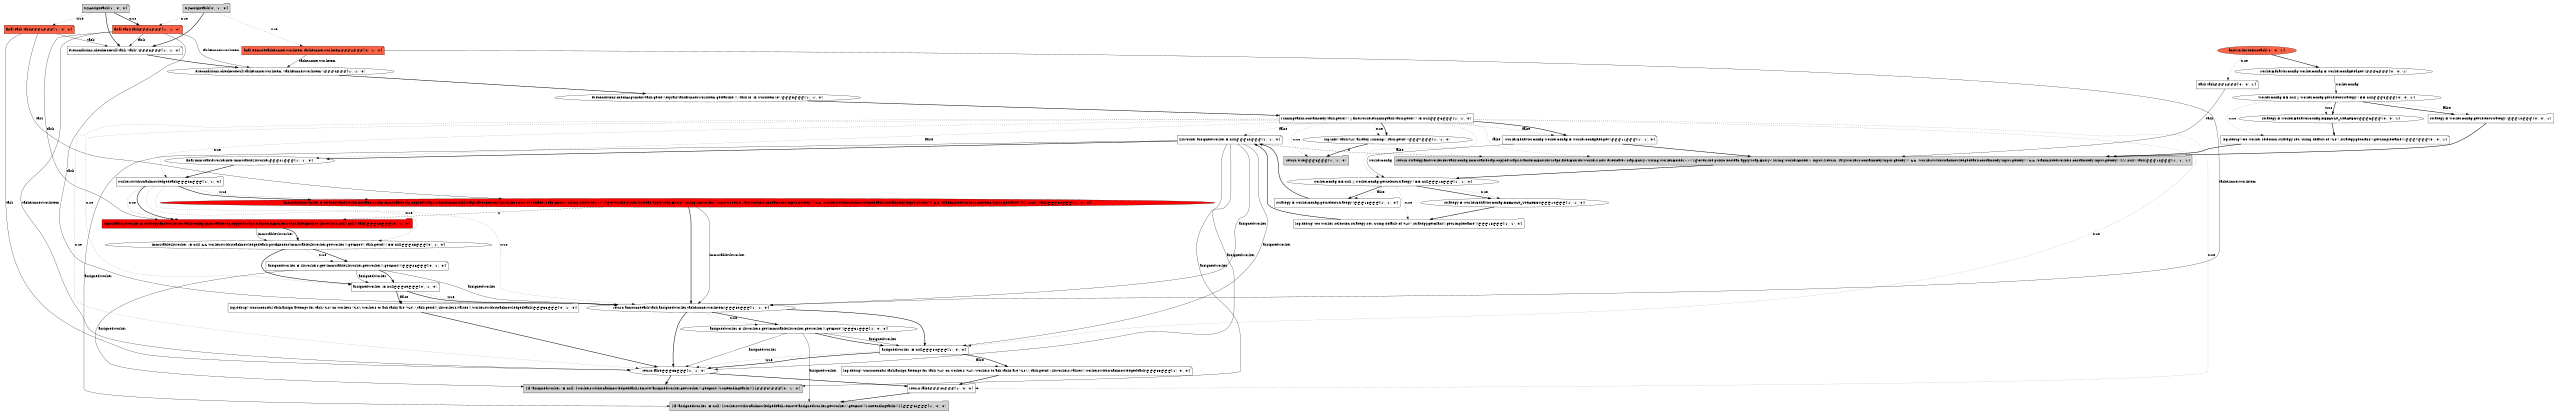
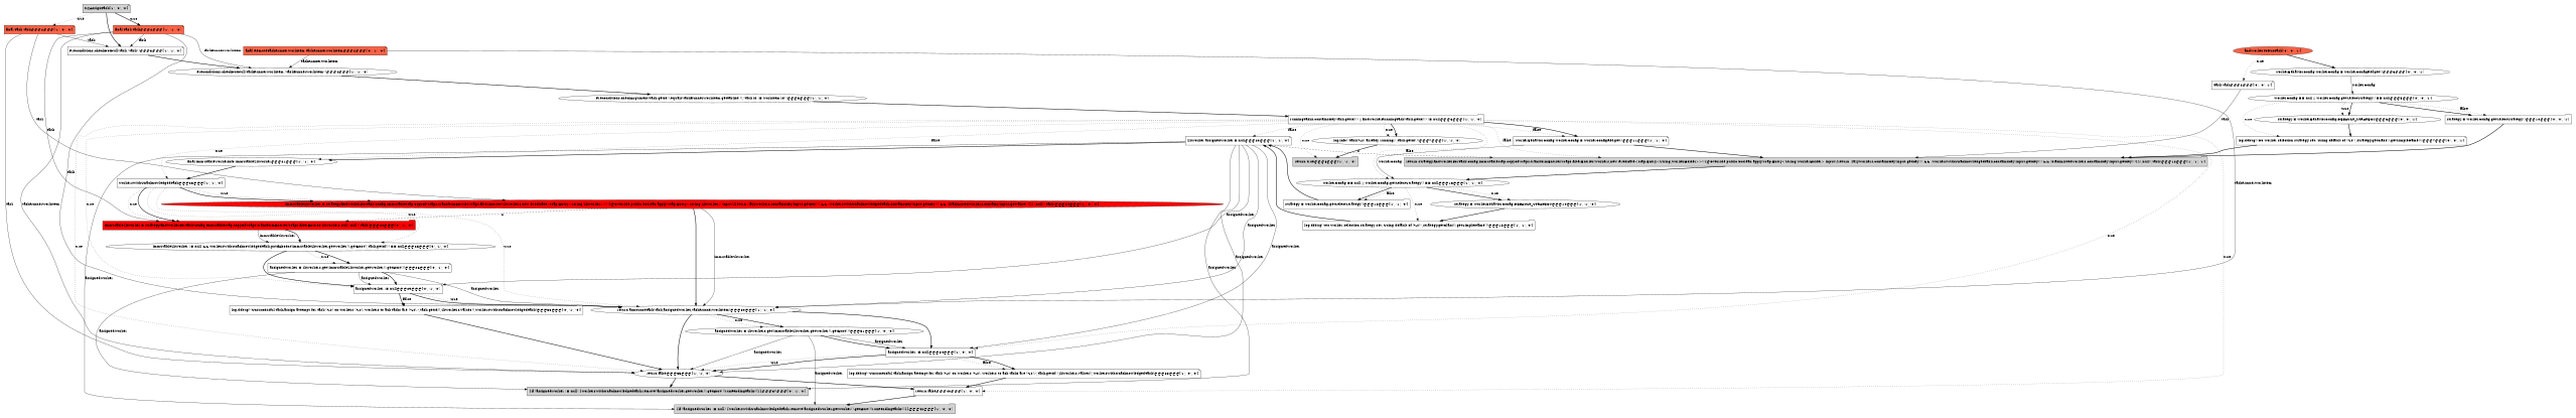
  digraph {
    node [fillcolor=white shape=ellipse style=filled]
    edge [style=bold]
    n1 [label="immutableZkWorker != null && workersWithUnacknowledgedTask.putIfAbsent(immutableZkWorker.getWorker().getHost(),task.getId()) == null@@@25@@@['0', '1', '0']"]
    n2 [label="assignedWorker != null@@@29@@@['0', '1', '0']" shape=note]
    n3 [label="assignedWorker = zkWorkers.get(immutableZkWorker.getWorker().getHost())@@@26@@@['0', '1', '0']" shape=note]
    n4 [label="return announceTask(task,assignedWorker,taskRunnerWorkItem)@@@30@@@['1', '1', '0']"]
    n5 [label="log.debug(\"Unsuccessful task-assign attempt for task (%s( on workers (%s(. Workers to ack tasks are (%s(.\",task.getId(),zkWorkers.values(),workersWithUnacknowledgedTask)@@@33@@@['0', '1', '0']" shape=folder]
    n6 [fillcolor=lightgray label="{if (assignedWorker != null) {workersWithUnacknowledgedTask.remove(assignedWorker.getWorker().getHost())runPendingTasks()}}@@@37@@@['0', '1', '0']" shape=note]
    n7 [label="WorkerBehaviorConfig workerConfig = workerConfigRef.get()@@@3@@@['0', '0', '1']"]
    n8 [label="workerConfig == null || workerConfig.getSelectStrategy() == null@@@5@@@['0', '0', '1']"]
    n9 [label="strategy = WorkerBehaviorConfig.DEFAULT_STRATEGY@@@6@@@['0', '0', '1']"]
    n10 [label="log.debug(\"No worker selection strategy set. Using default of (%s(\",strategy.getClass().getSimpleName())@@@7@@@['0', '0', '1']" shape=note]
    n11 [label="strategy = workerConfig.getSelectStrategy()@@@10@@@['0', '0', '1']" shape=folder]
    n12 [label="assignedWorker = zkWorkers.get(immutableZkWorker.getWorker().getHost())@@@31@@@['1', '0', '0']"]
    n13 [label="assignedWorker != null@@@34@@@['1', '0', '0']" shape=note]
    n14 [label="return false@@@35@@@['1', '1', '0']"]
    n15 [fillcolor=lightgray label="{if (assignedWorker != null) {workersWithUnacknowledgedTask.remove(assignedWorker.getWorker().getHost())runPendingTasks()}}@@@42@@@['1', '0', '0']" shape=folder]
    n16 [label="log.debug(\"Unsuccessful task-assign attempt for task (%s( on workers (%s(. Workers to ack tasks are (%s(.\",task.getId(),zkWorkers.values(),workersWithUnacknowledgedTask)@@@38@@@['1', '0', '0']" shape=note]
    n17 [label="return false@@@40@@@['1', '0', '0']" shape=folder]
    n18 [label="final ImmutableWorkerInfo immutableZkWorker@@@21@@@['1', '1', '0']"]
    n19 [label="workersWithUnacknowledgedTask@@@23@@@['1', '1', '0']" shape=folder]
    n20 [fillcolor=red label="immutableZkWorker = strategy.findWorkerForTask(config,ImmutableMap.copyOf(Maps.transformEntries(Maps.filterEntries(zkWorkers,new Predicate<Map.Entry<String,ZkWorker>>(){@Override public boolean apply(Map.Entry<String,ZkWorker> input){return !lazyWorkers.containsKey(input.getKey()) && !workersWithUnacknowledgedTask.containsKey(input.getKey()) && !blackListedWorkers.contains(input.getValue())}}),null)),task)@@@24@@@['1', '0', '0']"]
    n21 [fillcolor=red label="immutableZkWorker = strategy.findWorkerForTask(config,ImmutableMap.copyOf(Maps.transformEntries(Maps.filterEntries(zkWorkers,null),null)),task)@@@24@@@['0', '1', '0']" shape=folder]
    n22 [label="workerConfig == null || workerConfig.getSelectStrategy() == null@@@13@@@['1', '1', '0']"]
    n23 [label="log.debug(\"No worker selection strategy set. Using default of (%s(\",strategy.getClass().getSimpleName())@@@15@@@['1', '1', '0']" shape=folder]
    n24 [label="strategy = WorkerBehaviorConfig.DEFAULT_STRATEGY@@@14@@@['1', '1', '0']"]
    n25 [label="strategy = workerConfig.getSelectStrategy()@@@18@@@['1', '1', '0']" shape=folder]
    n26 [label="ZkWorker assignedWorker = null@@@20@@@['1', '1', '0']" shape=note]
    n27 [label="Preconditions.checkNotNull(task,\"task\")@@@3@@@['1', '1', '0']" shape=note]
    n28 [label="Preconditions.checkNotNull(taskRunnerWorkItem,\"taskRunnerWorkItem\")@@@4@@@['1', '1', '0']"]
    n29 [label="Preconditions.checkArgument(task.getId().equals(taskRunnerWorkItem.getTaskId()),\"task id != workItem id\")@@@5@@@['1', '1', '0']"]
    n30 [fillcolor=tomato label="final Task task@@@2@@@['1', '0', '0']" shape=note]
    n31 [fillcolor=lightgray label="return strategy.findWorkerForTask(config,ImmutableMap.copyOf(Maps.transformEntries(Maps.filterEntries(workers,new Predicate<Map.Entry<String,WorkerHolder>>(){@Override public boolean apply(Map.Entry<String,WorkerHolder> input){return !lazyWorkers.containsKey(input.getKey()) && !workersWithUnacknowledgedTask.containsKey(input.getKey()) && !blackListedWorkers.containsKey(input.getKey())}}),null)),task)@@@12@@@['1', '1', '1']" shape=folder]
    n32 [label="WorkerBehaviorConfig workerConfig = workerConfigRef.get()@@@11@@@['1', '1', '0']" shape=note]
    n33 [fillcolor=lightgray label="return true@@@8@@@['1', '1', '0']" shape=folder]
    n34 [label="Task task@@@2@@@['0', '0', '1']" shape=note]
    n35 [label="runningTasks.containsKey(task.getId()) || findWorkerRunningTask(task.getId()) != null@@@6@@@['1', '1', '0']" shape=folder]
    n36 [label="log.info(\"Task(%s( already running.\",task.getId())@@@7@@@['1', '1', '0']"]
    n37 [fillcolor=lightgray label="tryAssignTask['1', '0', '0']" shape=note]
    n38 [fillcolor=tomato label="final Task task@@@2@@@['1', '1', '0']" shape=note]
    n39 [fillcolor=tomato label="final RemoteTaskRunnerWorkItem taskRunnerWorkItem@@@2@@@['0', '1', '0']" shape=note]
    n40 [fillcolor=tomato label="findWorkerToRunTask['0', '0', '1']"]
-   n41 [fillcolor=lightgray label="tryAssignTask['0', '1', '0']" shape=folder]
    n1 -> n2
    n1 -> n3 [label=true style=dotted]
    n1 -> n3
    n2 -> n4
    n2 -> n4 [label=true style=dotted]
    n2 -> n5
    n2 -> n5 [label=false style=dotted]
    n3 -> n2
    n3 -> n2 [label=assignedWorker style=solid]
    n3 -> n4 [label=assignedWorker style=solid]
    n3 -> n6 [label=assignedWorker style=solid]
    n4 -> n12
    n4 -> n12 [label=true style=dotted]
    n4 -> n13
    n4 -> n14
    n5 -> n14
    n7 -> n8 [label=workerConfig style=solid]
    n8 -> n9
    n8 -> n9 [label=true style=dotted]
    n8 -> n10 [label=true style=dotted]
    n8 -> n11 [label=false style=dotted]
    n8 -> n11
    n9 -> n10
    n10 -> n31
    n11 -> n31
    n12 -> n13 [label=assignedWorker style=solid]
    n12 -> n13
    n12 -> n14 [label=assignedWorker style=solid]
    n12 -> n15 [label=assignedWorker style=solid]
    n13 -> n14 [label=true style=dotted]
    n13 -> n14
    n13 -> n16 [label=false style=dotted]
    n13 -> n16
    n14 -> n6
    n14 -> n17
    n16 -> n17
    n17 -> n15
    n18 -> n19
    n19 -> n1 [label=true style=dotted]
    n19 -> n4 [label=true style=dotted]
    n19 -> n20
    n19 -> n20 [label=true style=dotted]
    n19 -> n21
    n19 -> n21 [label=true style=dotted]
    n20 -> n4 [label=immutableZkWorker style=solid]
    n20 -> n4
    n20 -> n21 [label=0 style=dashed]
    n21 -> n1
    n21 -> n1 [label=immutableZkWorker style=solid]
    n22 -> n23 [label=true style=dotted]
    n22 -> n24 [label=true style=dotted]
    n22 -> n24
    n22 -> n25
    n22 -> n25 [label=false style=dotted]
    n23 -> n26
    n24 -> n23
    n25 -> n26
+   n26 -> n2 [label=assignedWorker style=solid]
    n26 -> n4 [label=assignedWorker style=solid]
    n26 -> n6 [label=assignedWorker style=solid]
    n26 -> n13 [label=assignedWorker style=solid]
    n26 -> n14 [label=assignedWorker style=solid]
    n26 -> n15 [label=assignedWorker style=solid]
    n26 -> n18
    n26 -> n31 [label=0 style=dashed]
    n27 -> n28
    n28 -> n29
    n29 -> n35
    n30 -> n14 [label=task style=solid]
    n30 -> n20 [label=task style=solid]
    n30 -> n27 [label=task style=solid]
    n31 -> n22
    n32 -> n22 [label=workerConfig style=solid]
    n32 -> n31
    n34 -> n31 [label=task style=solid]
    n35 -> n2 [label=true style=dotted]
    n35 -> n13 [label=true style=dotted]
    n35 -> n14 [label=true style=dotted]
    n35 -> n17 [label=true style=dotted]
    n35 -> n18 [label=false style=dotted]
    n35 -> n19 [label=true style=dotted]
    n35 -> n22 [label=false style=dotted]
    n35 -> n26 [label=false style=dotted]
    n35 -> n31 [label=false style=dotted]
    n35 -> n32 [label=false style=dotted]
    n35 -> n32
    n35 -> n33 [label=true style=dotted]
    n35 -> n36
    n35 -> n36 [label=true style=dotted]
    n36 -> n33
    n37 -> n27
    n37 -> n30 [label=true style=dotted]
    n37 -> n38 [label=true]
    n38 -> n4 [label=task style=solid]
    n38 -> n14 [label=taskRunnerWorkItem style=solid]
    n38 -> n21 [label=task style=solid]
    n38 -> n27 [label=task style=solid]
    n38 -> n28 [label=taskRunnerWorkItem style=solid]
    n39 -> n4 [label=taskRunnerWorkItem style=solid]
    n39 -> n28 [label=taskRunnerWorkItem style=solid]
    n40 -> n7
    n40 -> n34 [label=true style=dotted]
-   n41 -> n27
-   n41 -> n38 [label=true style=dotted]
-   n41 -> n39 [label=true style=dotted]
  }
